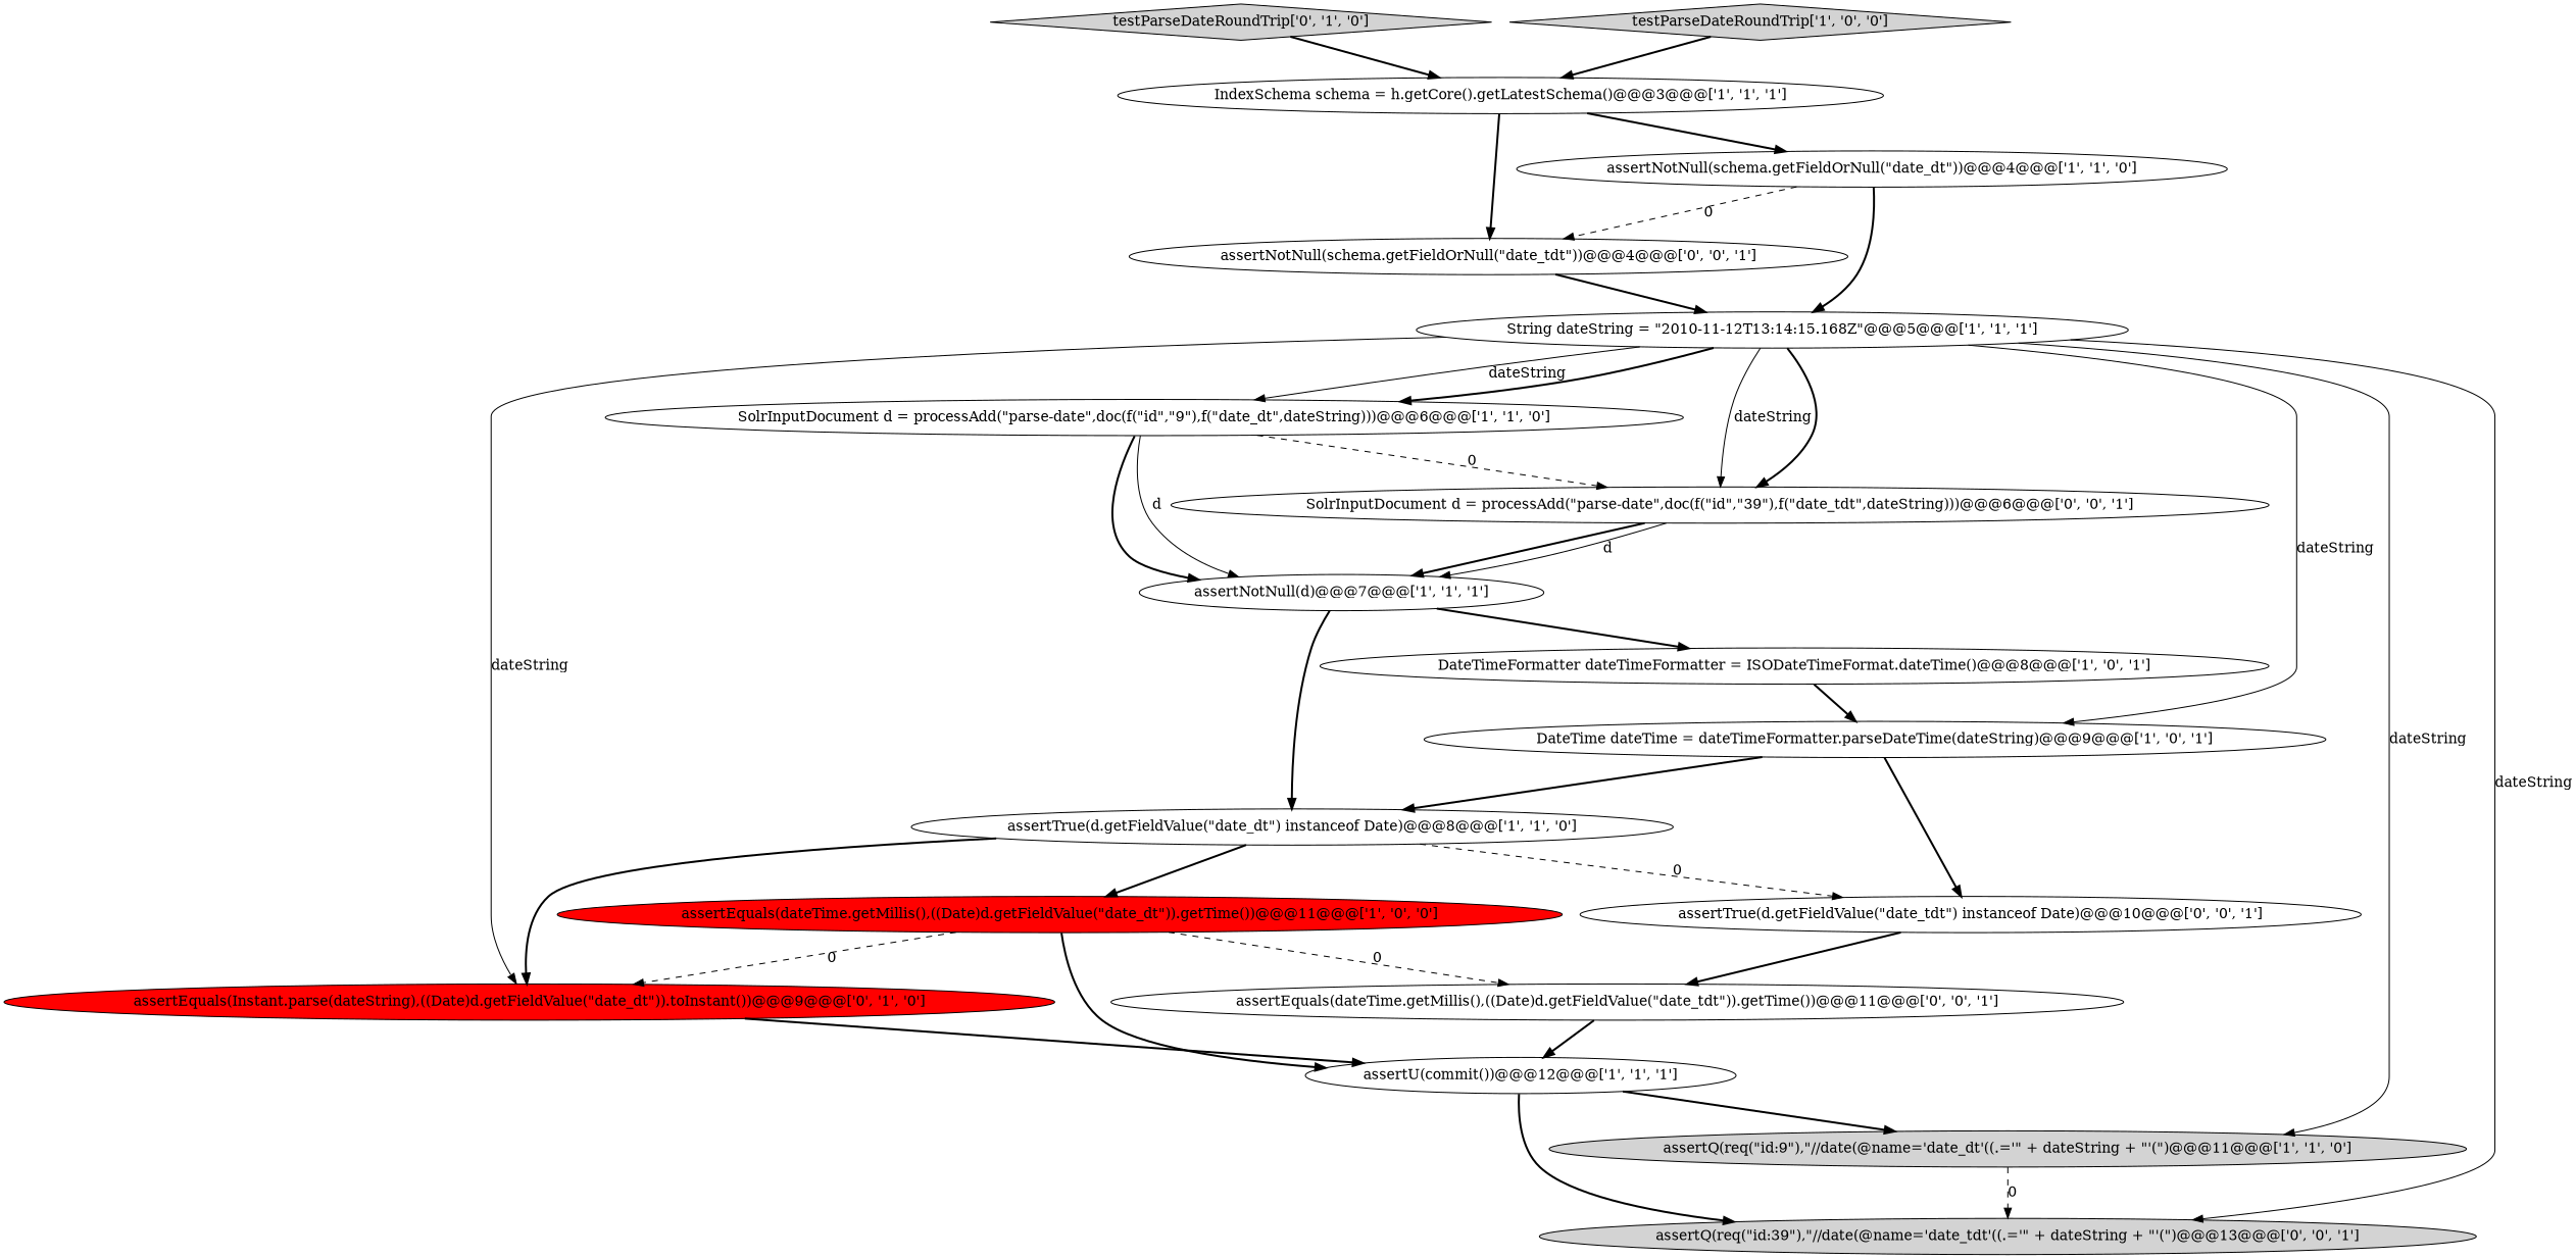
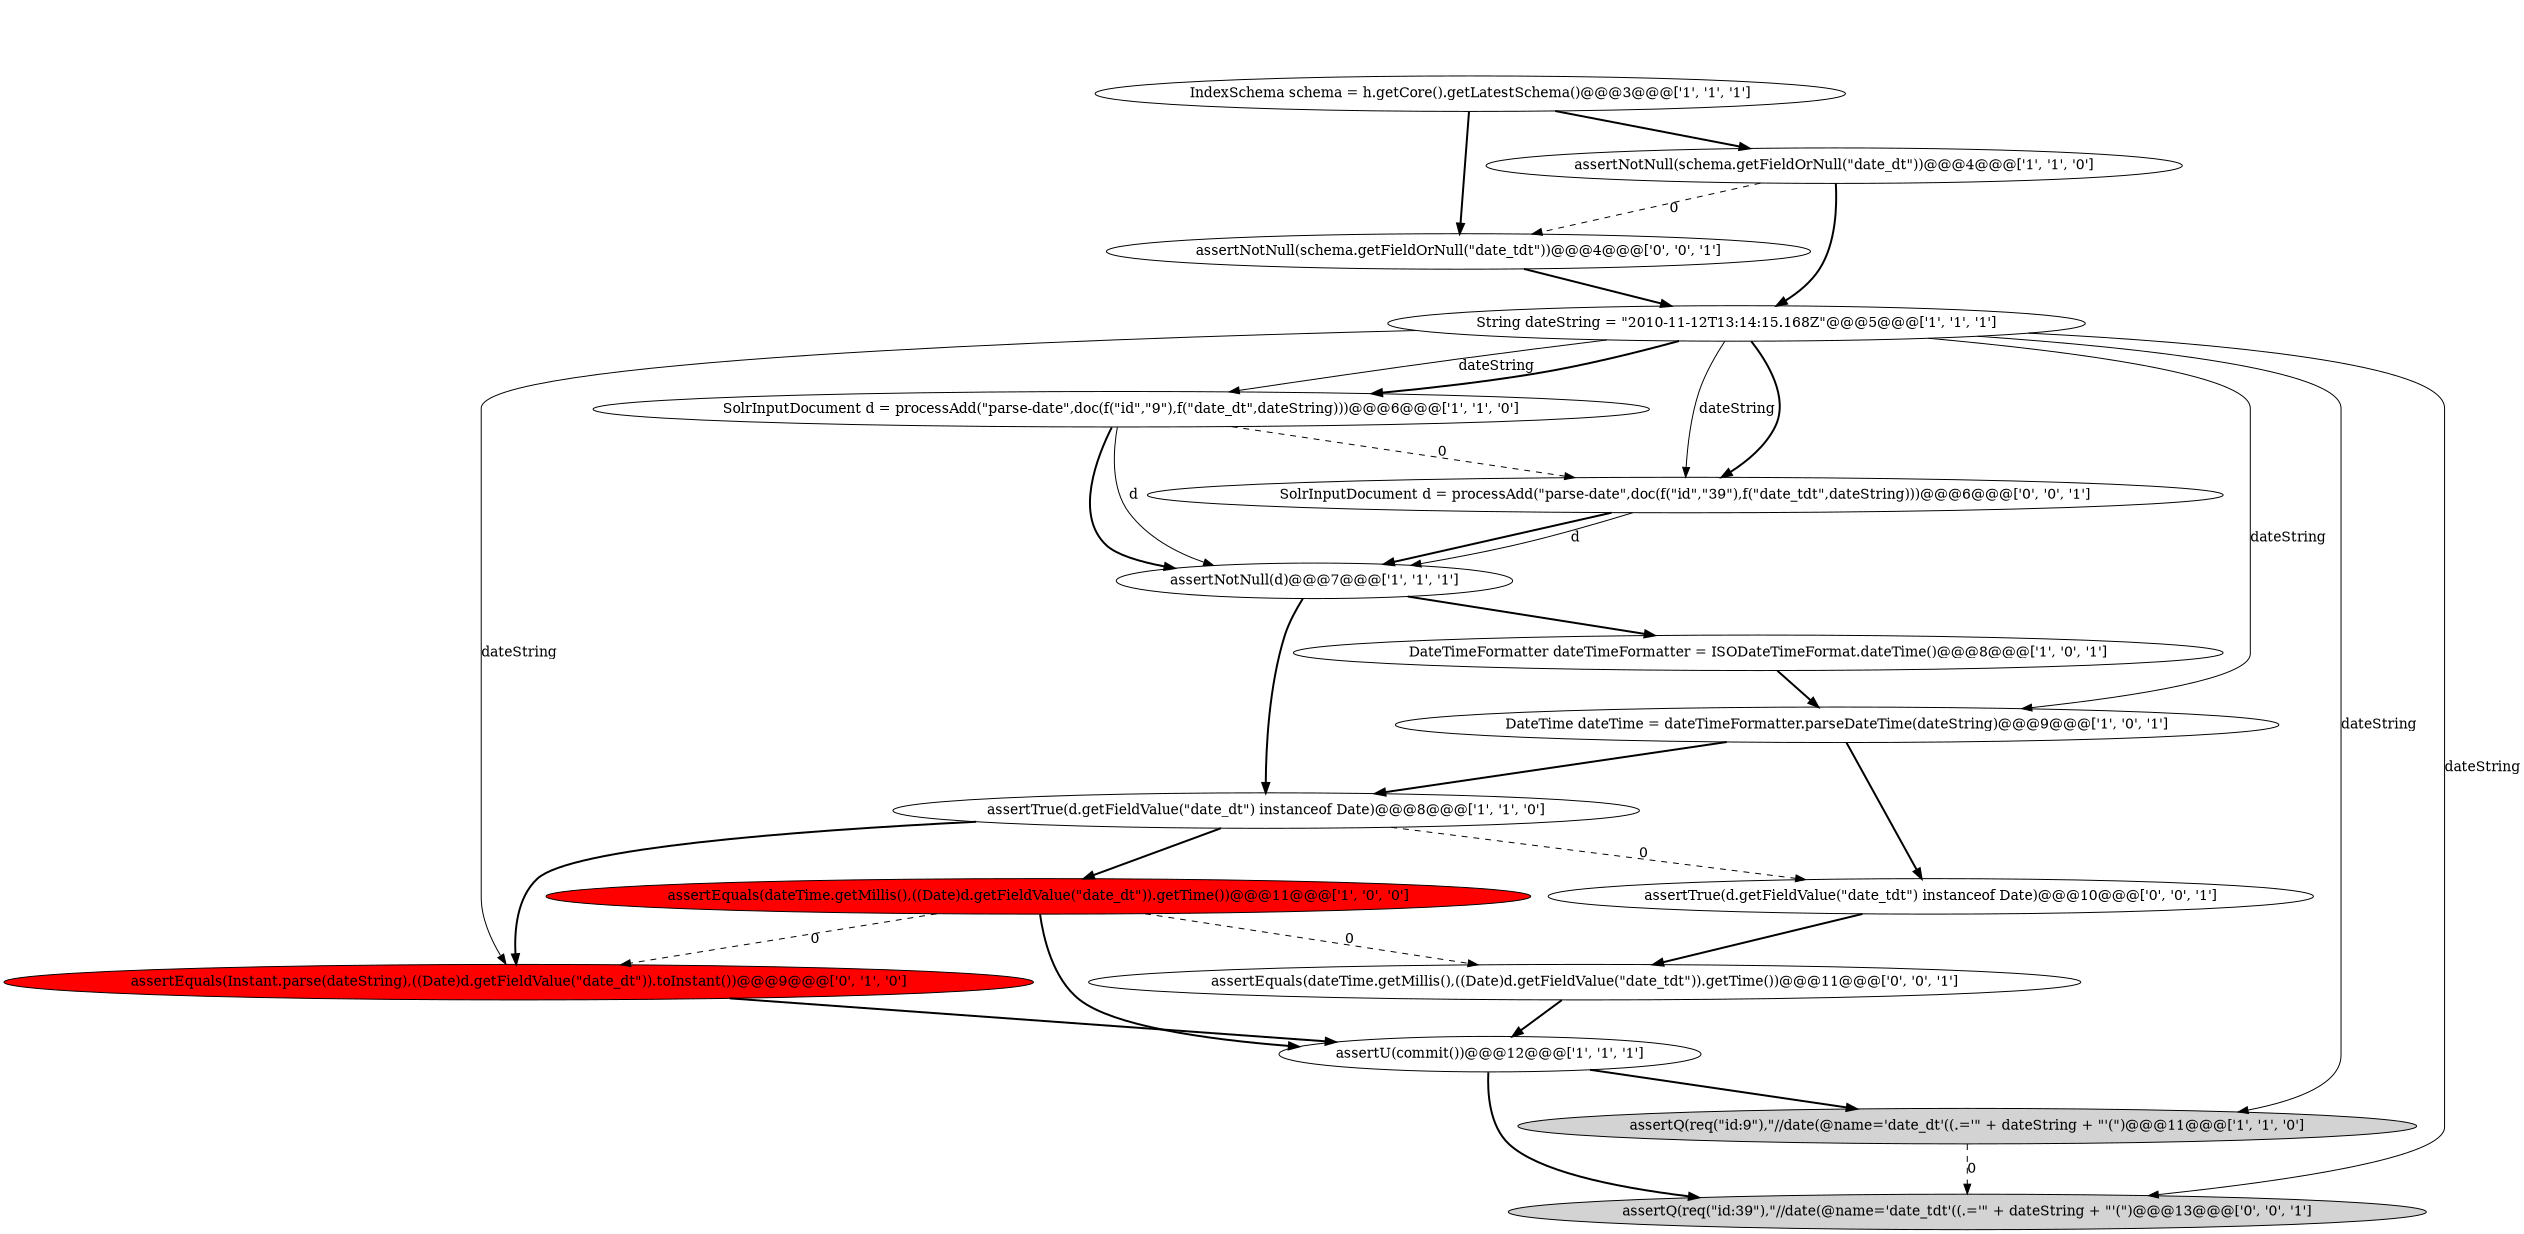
  digraph {
    node [fillcolor=white shape=ellipse style=filled]
    edge [style=bold]
    n1 [fillcolor=red label="assertEquals(Instant.parse(dateString),((Date)d.getFieldValue(\"date_dt\")).toInstant())@@@9@@@['0', '1', '0']"]
    n2 [label="assertU(commit())@@@12@@@['1', '1', '1']"]
    n3 [fillcolor=lightgray label="assertQ(req(\"id:9\"),\"//date(@name='date_dt'((.='\" + dateString + \"'(\")@@@11@@@['1', '1', '0']"]
    n4 [fillcolor=lightgray label="assertQ(req(\"id:39\"),\"//date(@name='date_tdt'((.='\" + dateString + \"'(\")@@@13@@@['0', '0', '1']"]
-   n5 [fillcolor=lightgray label="testParseDateRoundTrip['0', '1', '0']" shape=diamond]
    n6 [label="IndexSchema schema = h.getCore().getLatestSchema()@@@3@@@['1', '1', '1']"]
    n7 [label="assertNotNull(schema.getFieldOrNull(\"date_tdt\"))@@@4@@@['0', '0', '1']"]
    n8 [label="assertNotNull(schema.getFieldOrNull(\"date_dt\"))@@@4@@@['1', '1', '0']"]
    n9 [label="assertTrue(d.getFieldValue(\"date_tdt\") instanceof Date)@@@10@@@['0', '0', '1']"]
    n10 [label="assertEquals(dateTime.getMillis(),((Date)d.getFieldValue(\"date_tdt\")).getTime())@@@11@@@['0', '0', '1']"]
    n11 [label="SolrInputDocument d = processAdd(\"parse-date\",doc(f(\"id\",\"9\"),f(\"date_dt\",dateString)))@@@6@@@['1', '1', '0']"]
    n12 [label="assertNotNull(d)@@@7@@@['1', '1', '1']"]
    n13 [label="SolrInputDocument d = processAdd(\"parse-date\",doc(f(\"id\",\"39\"),f(\"date_tdt\",dateString)))@@@6@@@['0', '0', '1']"]
    n14 [label="assertTrue(d.getFieldValue(\"date_dt\") instanceof Date)@@@8@@@['1', '1', '0']"]
    n15 [label="DateTimeFormatter dateTimeFormatter = ISODateTimeFormat.dateTime()@@@8@@@['1', '0', '1']"]
    n16 [fillcolor=red label="assertEquals(dateTime.getMillis(),((Date)d.getFieldValue(\"date_dt\")).getTime())@@@11@@@['1', '0', '0']"]
    n17 [label="DateTime dateTime = dateTimeFormatter.parseDateTime(dateString)@@@9@@@['1', '0', '1']"]
-   n18 [fillcolor=lightgray label="testParseDateRoundTrip['1', '0', '0']" shape=diamond]
    n19 [label="String dateString = \"2010-11-12T13:14:15.168Z\"@@@5@@@['1', '1', '1']"]
    n1 -> n2
    n2 -> n3
    n2 -> n4
    n3 -> n4 [label=0 style=dashed]
-   n5 -> n6
    n6 -> n7
    n6 -> n8
    n7 -> n19
    n8 -> n7 [label=0 style=dashed]
    n8 -> n19
    n9 -> n10
    n10 -> n2
    n11 -> n12
    n11 -> n12 [label=d style=solid]
    n11 -> n13 [label=0 style=dashed]
    n12 -> n14
    n12 -> n15
    n13 -> n12
    n13 -> n12 [label=d style=solid]
    n14 -> n1
    n14 -> n9 [label=0 style=dashed]
    n14 -> n16
    n15 -> n17
    n16 -> n1 [label=0 style=dashed]
    n16 -> n2
    n16 -> n10 [label=0 style=dashed]
    n17 -> n9
    n17 -> n14
-   n18 -> n6
    n19 -> n1 [label=dateString style=solid]
    n19 -> n3 [label=dateString style=solid]
    n19 -> n4 [label=dateString style=solid]
    n19 -> n11 [label=dateString style=solid]
    n19 -> n11
    n19 -> n13 [label=dateString style=solid]
    n19 -> n13
    n19 -> n17 [label=dateString style=solid]
  }
